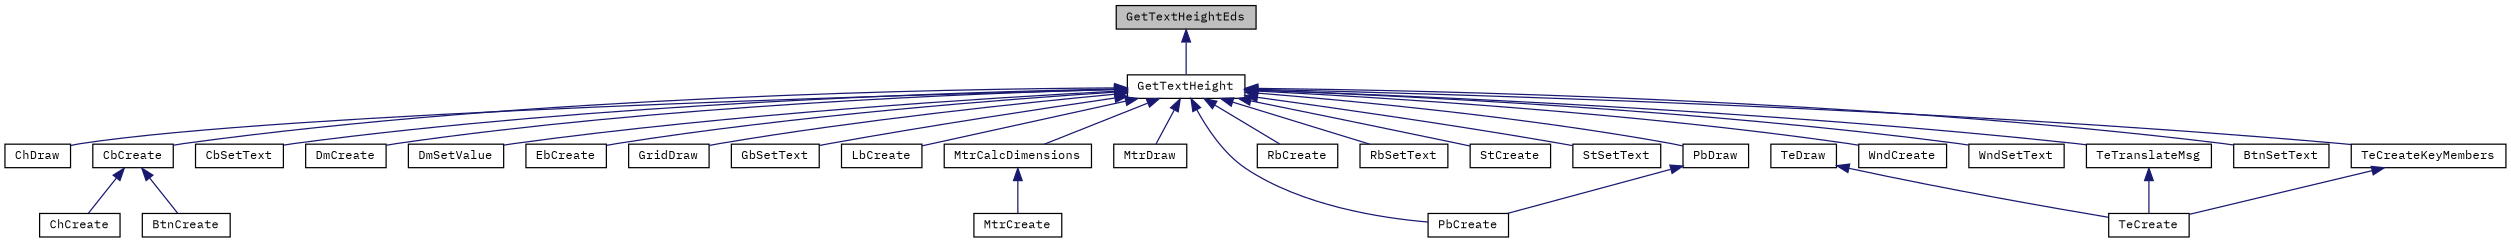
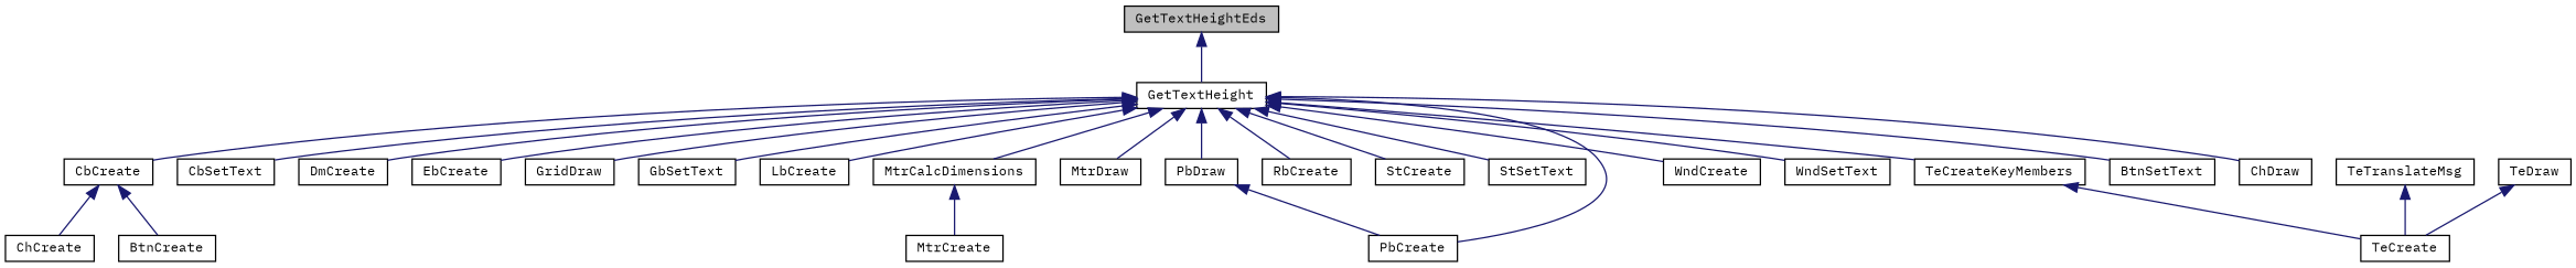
  digraph {
    fontname="IBM Plex Mono"
    rankdir=TB
    node [color=black fillcolor=white fontname="IBM Plex Mono" fontsize=10 shape=record style=filled]
    edge [color=midnightblue dir=back fontname="IBM Plex Mono" fontsize=10 labelfontname=Helvetica labelfontsize=10 style=solid]
    n1 [fillcolor=grey75 fontcolor=black height=0.2 label=GetTextHeightEds width=0.4]
    n2 [height=0.2 label=GetTextHeight width=0.4]
    n3 [height=0.2 label=BtnSetText width=0.4]
    n4 [height=0.2 label=ChDraw width=0.4]
    n5 [height=0.2 label=CbCreate width=0.4]
    n6 [height=0.2 label=CbSetText width=0.4]
    n7 [height=0.2 label=DmCreate width=0.4]
-   n8 [height=0.2 label=DmSetValue width=0.4]
    n9 [height=0.2 label=EbCreate width=0.4]
    n10 [height=0.2 label=GridDraw width=0.4]
    n11 [height=0.2 label=GbSetText width=0.4]
    n12 [height=0.2 label=LbCreate width=0.4]
    n13 [height=0.2 label=MtrCalcDimensions width=0.4]
    n14 [height=0.2 label=MtrDraw width=0.4]
    n15 [height=0.2 label=PbDraw width=0.4]
    n16 [height=0.2 label=RbCreate width=0.4]
-   n17 [height=0.2 label=RbSetText width=0.4]
    n18 [height=0.2 label=StCreate width=0.4]
    n19 [height=0.2 label=StSetText width=0.4]
    n20 [height=0.2 label=TeTranslateMsg width=0.4]
    n21 [height=0.2 label=TeCreateKeyMembers width=0.4]
    n22 [height=0.2 label=WndCreate width=0.4]
    n23 [height=0.2 label=WndSetText width=0.4]
    n24 [height=0.2 label=PbCreate width=0.4]
    n25 [height=0.2 label=BtnCreate width=0.4]
    n26 [height=0.2 label=ChCreate width=0.4]
    n27 [height=0.2 label=MtrCreate width=0.4]
    n28 [height=0.2 label=TeDraw width=0.4]
    n29 [height=0.2 label=TeCreate width=0.4]
    n1 -> n2
    n2 -> n3
    n2 -> n4
    n2 -> n5
    n2 -> n6
    n2 -> n7
-   n2 -> n8
    n2 -> n9
    n2 -> n10
    n2 -> n11
    n2 -> n12
    n2 -> n13
    n2 -> n14
    n2 -> n15
    n2 -> n16
-   n2 -> n17
    n2 -> n18
    n2 -> n19
-   n2 -> n20
    n2 -> n21
    n2 -> n22
    n2 -> n23
    n2 -> n24
    n5 -> n25
    n5 -> n26
    n13 -> n27
    n15 -> n24
    n20 -> n29
    n21 -> n29
    n28 -> n29
  }
